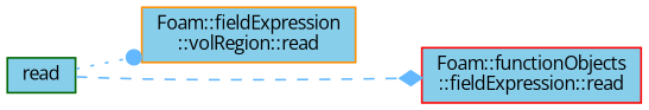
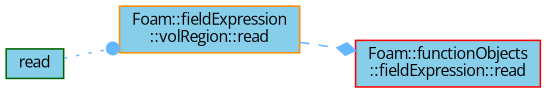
  digraph {
    fontname="Open Sans"
    rankdir=LR
    node [fillcolor=skyblue fontname="Open Sans" fontsize=10 shape=box style=filled]
    edge [color=steelblue1 fontname="Open Sans" fontsize=10 labelfontname=Helvetica labelfontsize=10]
    n1 [color=darkgreen fontcolor=black height=0.2 label=read width=0.4]
    n2 [color=darkorange height=0.2 label="Foam::fieldExpression\l::volRegion::read" width=0.4]
    n3 [color=red height=0.2 label="Foam::functionObjects\l::fieldExpression::read" width=0.4]
    n1 -> n2 [arrowhead=dot style=dotted]
-   n1 -> n3 [arrowhead=diamond style=dashed]
+   n2 -> n3 [arrowhead=diamond style=dashed]
  }
